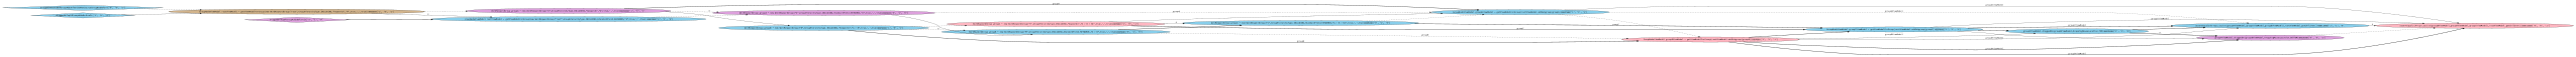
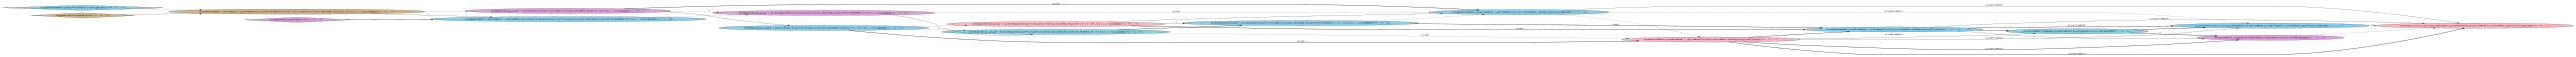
  digraph {
    rankdir=LR
    fontname="Source Code Pro"
    node [fillcolor=skyblue shape=ellipse style=filled fontname="Source Code Pro"]
    edge [style=bold fontname="Source Code Pro"]
    n1 [label="GroupNodeViewModel groupAViewModel = getViewModelForGroup(rootViewModel.addSubgroup(groupA))@@@7@@@['1', '1', '1']"]
    n2 [fillcolor=lightpink label="GroupNodeViewModel groupBViewModel = getViewModelForGroup(rootViewModel.addSubgroup(groupB))@@@8@@@['1', '1', '1']"]
    n3 [label="assertEquals(Arrays.asList(groupAViewModel,groupCViewModel,groupBViewModel),rootViewModel.getChildren())@@@11@@@['1', '1', '0']"]
    n4 [fillcolor=lightpink label="assertEquals(Arrays.asList(groupBViewModel,groupAViewModel,groupCViewModel),rootViewModel.getChildren())@@@11@@@['0', '0', '1']"]
    n5 [label="draggedOnBottomOfGroupAddsAfterItWhenSourceGroupWasBefore['0', '0', '1']" shape=diamond]
    n6 [fillcolor=tan label="GroupNodeViewModel rootViewModel = getViewModelForGroup(new WordKeywordGroup(\"root\",GroupHierarchyType.INCLUDING,\"keywords\",\"A\",true,',',true))@@@3@@@['1', '0', '1']"]
    n7 [fillcolor=plum label="WordKeywordGroup groupA = new WordKeywordGroup(\"A\",GroupHierarchyType.INCLUDING,StandardField.KEYWORDS,\"A\",true,',',true)@@@4@@@['0', '1', '0']"]
    n8 [label="WordKeywordGroup groupB = new WordKeywordGroup(\"B\",GroupHierarchyType.INCLUDING,StandardField.KEYWORDS,\"A > B\",true,',',true)@@@5@@@['0', '1', '0']"]
    n9 [label="GroupNodeViewModel groupCViewModel = getViewModelForGroup(rootViewModel.addSubgroup(groupC))@@@9@@@['1', '1', '1']"]
    n10 [label="groupCViewModel.draggedOn(groupBViewModel,DroppingMouseLocation.TOP)@@@10@@@['1', '1', '0']"]
    n11 [fillcolor=plum label="groupAViewModel.draggedOn(groupBViewModel,DroppingMouseLocation.BOTTOM)@@@10@@@['0', '0', '1']"]
    n12 [fillcolor=plum label="WordKeywordGroup groupA = new WordKeywordGroup(\"A\",GroupHierarchyType.INCLUDING,\"keywords\",\"A\",true,',',true)@@@4@@@['1', '0', '1']"]
    n13 [label="GroupNodeViewModel rootViewModel = getViewModelForGroup(new WordKeywordGroup(\"root\",GroupHierarchyType.INCLUDING,StandardField.KEYWORDS,\"A\",true,',',true))@@@3@@@['0', '1', '0']"]
    n14 [label="WordKeywordGroup groupB = new WordKeywordGroup(\"B\",GroupHierarchyType.INCLUDING,\"keywords\",\"A > B\",true,',',true)@@@5@@@['1', '0', '1']"]
    n15 [label="WordKeywordGroup groupC = new WordKeywordGroup(\"C\",GroupHierarchyType.INCLUDING,StandardField.KEYWORDS,\"A > B > B1\",true,',',true)@@@6@@@['0', '1', '0']"]
-   n16 [label="draggedOnTopOfGroupAddsBeforeIt['1', '0', '0']" shape=diamond]
+   n16 [fillcolor=tan label="draggedOnTopOfGroupAddsBeforeIt['1', '0', '0']" shape=diamond]
    n17 [fillcolor=plum label="draggedOnTopOfGroupAddsBeforeIt['0', '1', '0']" shape=diamond]
    n18 [fillcolor=lightpink label="WordKeywordGroup groupC = new WordKeywordGroup(\"C\",GroupHierarchyType.INCLUDING,\"keywords\",\"A > B > B1\",true,',',true)@@@6@@@['1', '0', '1']"]
    n1 -> n2 [style=dashed]
    n1 -> n3 [label=groupAViewModel style=dashed]
    n1 -> n4 [label=groupAViewModel style=solid]
    n2 -> n3 [label=groupBViewModel style=solid]
    n2 -> n4 [label=groupBViewModel]
    n2 -> n9
    n2 -> n10 [label=groupBViewModel style=solid]
    n2 -> n11 [label=groupBViewModel]
    n3 -> n4 [label=0 style=solid]
    n5 -> n6 [style=dashed]
    n6 -> n12 [style=dashed]
    n6 -> n13 [label=0 style=solid]
    n7 -> n1 [label=groupA style=dashed]
    n7 -> n8 [style=solid]
    n8 -> n2 [label=groupB style=dashed]
    n8 -> n15
    n9 -> n3 [label=groupCViewModel]
    n9 -> n4 [label=groupCViewModel style=solid]
    n9 -> n10
    n9 -> n11 [style=solid]
    n10 -> n3
    n10 -> n11 [label=0]
    n11 -> n4 [style=dashed]
    n12 -> n1 [label=groupA]
    n12 -> n7 [label=0 style=dashed]
    n12 -> n14 [style=solid]
    n13 -> n7 [style=dashed]
    n14 -> n2 [label=groupB]
    n14 -> n8 [label=0 style=dashed]
    n14 -> n18 [style=dashed]
    n15 -> n1 [style=dashed]
    n15 -> n9 [label=groupC]
    n16 -> n6 [style=solid]
    n17 -> n13
    n18 -> n1 [style=solid]
    n18 -> n9 [label=groupC]
    n18 -> n15 [label=0 style=solid]
  }
